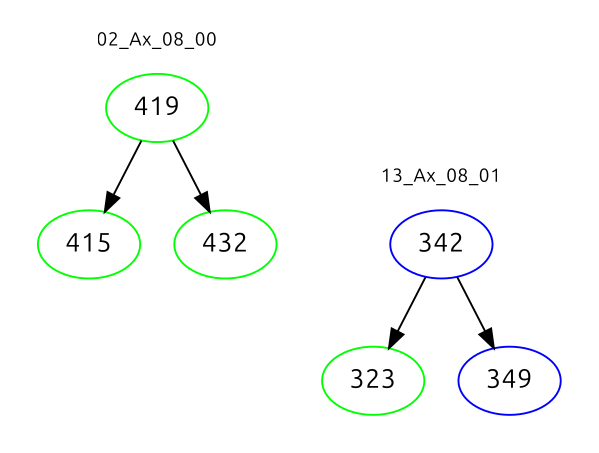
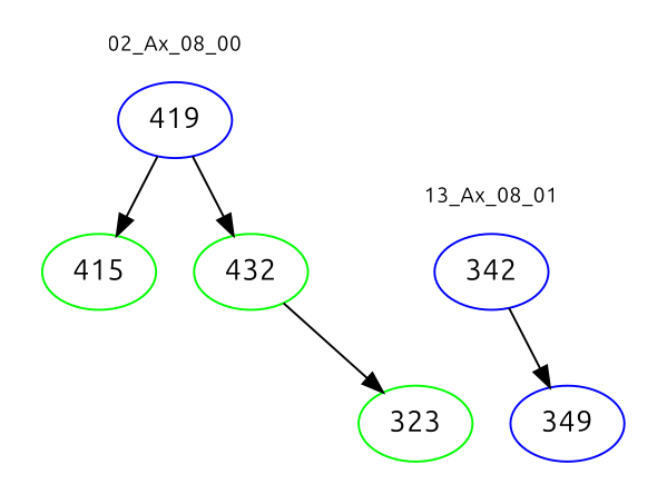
  digraph {
    fontname=Ubuntu
    node [color=blue fontname=Ubuntu]
    edge [color=black fontname=Ubuntu]
-   n1 [color=green label=419]
+   n1 [label=419]
    n2 [color=green label=415]
    n3 [color=green label=432]
    n4 [label=342]
    n5 [color=green label=323]
    n6 [label=349]
    subgraph cluster_1 {
      color=white
      fontsize=10
      label="02_Ax_08_00"
      n1
      n2
      n3
    }
    subgraph cluster_2 {
      color=white
      fontsize=10
      label="13_Ax_08_01"
      n4
      n5
      n6
    }
    n1 -> n2
    n1 -> n3
-   n4 -> n5
+   n3 -> n5
    n4 -> n6
  }
